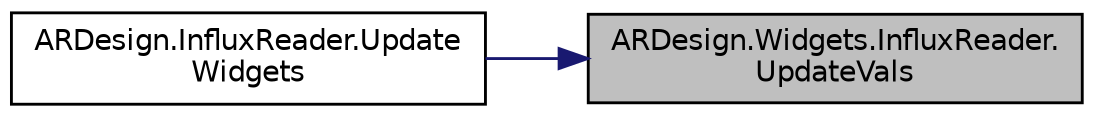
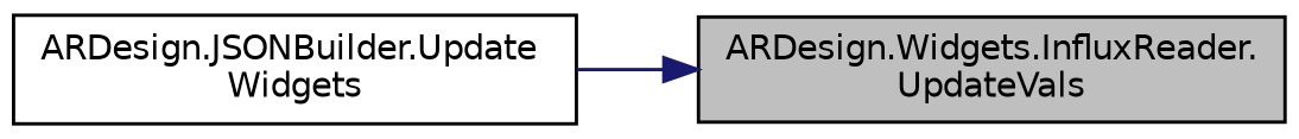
  digraph {
    rankdir=RL
    node [color=black fontname=Helvetica fontsize=10 shape=record style=filled]
    n1 [fillcolor=grey75 fontcolor=black height=0.2 label="ARDesign.Widgets.InfluxReader.\lUpdateVals" width=0.4]
-   n2 [fillcolor=white height=0.2 label="ARDesign.InfluxReader.Update\lWidgets" width=0.4]
+   n2 [fillcolor=white height=0.2 label="ARDesign.JSONBuilder.Update\lWidgets" width=0.4]
    n1 -> n2 [color=midnightblue dir=back fontname=Helvetica fontsize=10 labelfontname=Helvetica labelfontsize=10 style=solid]
  }
